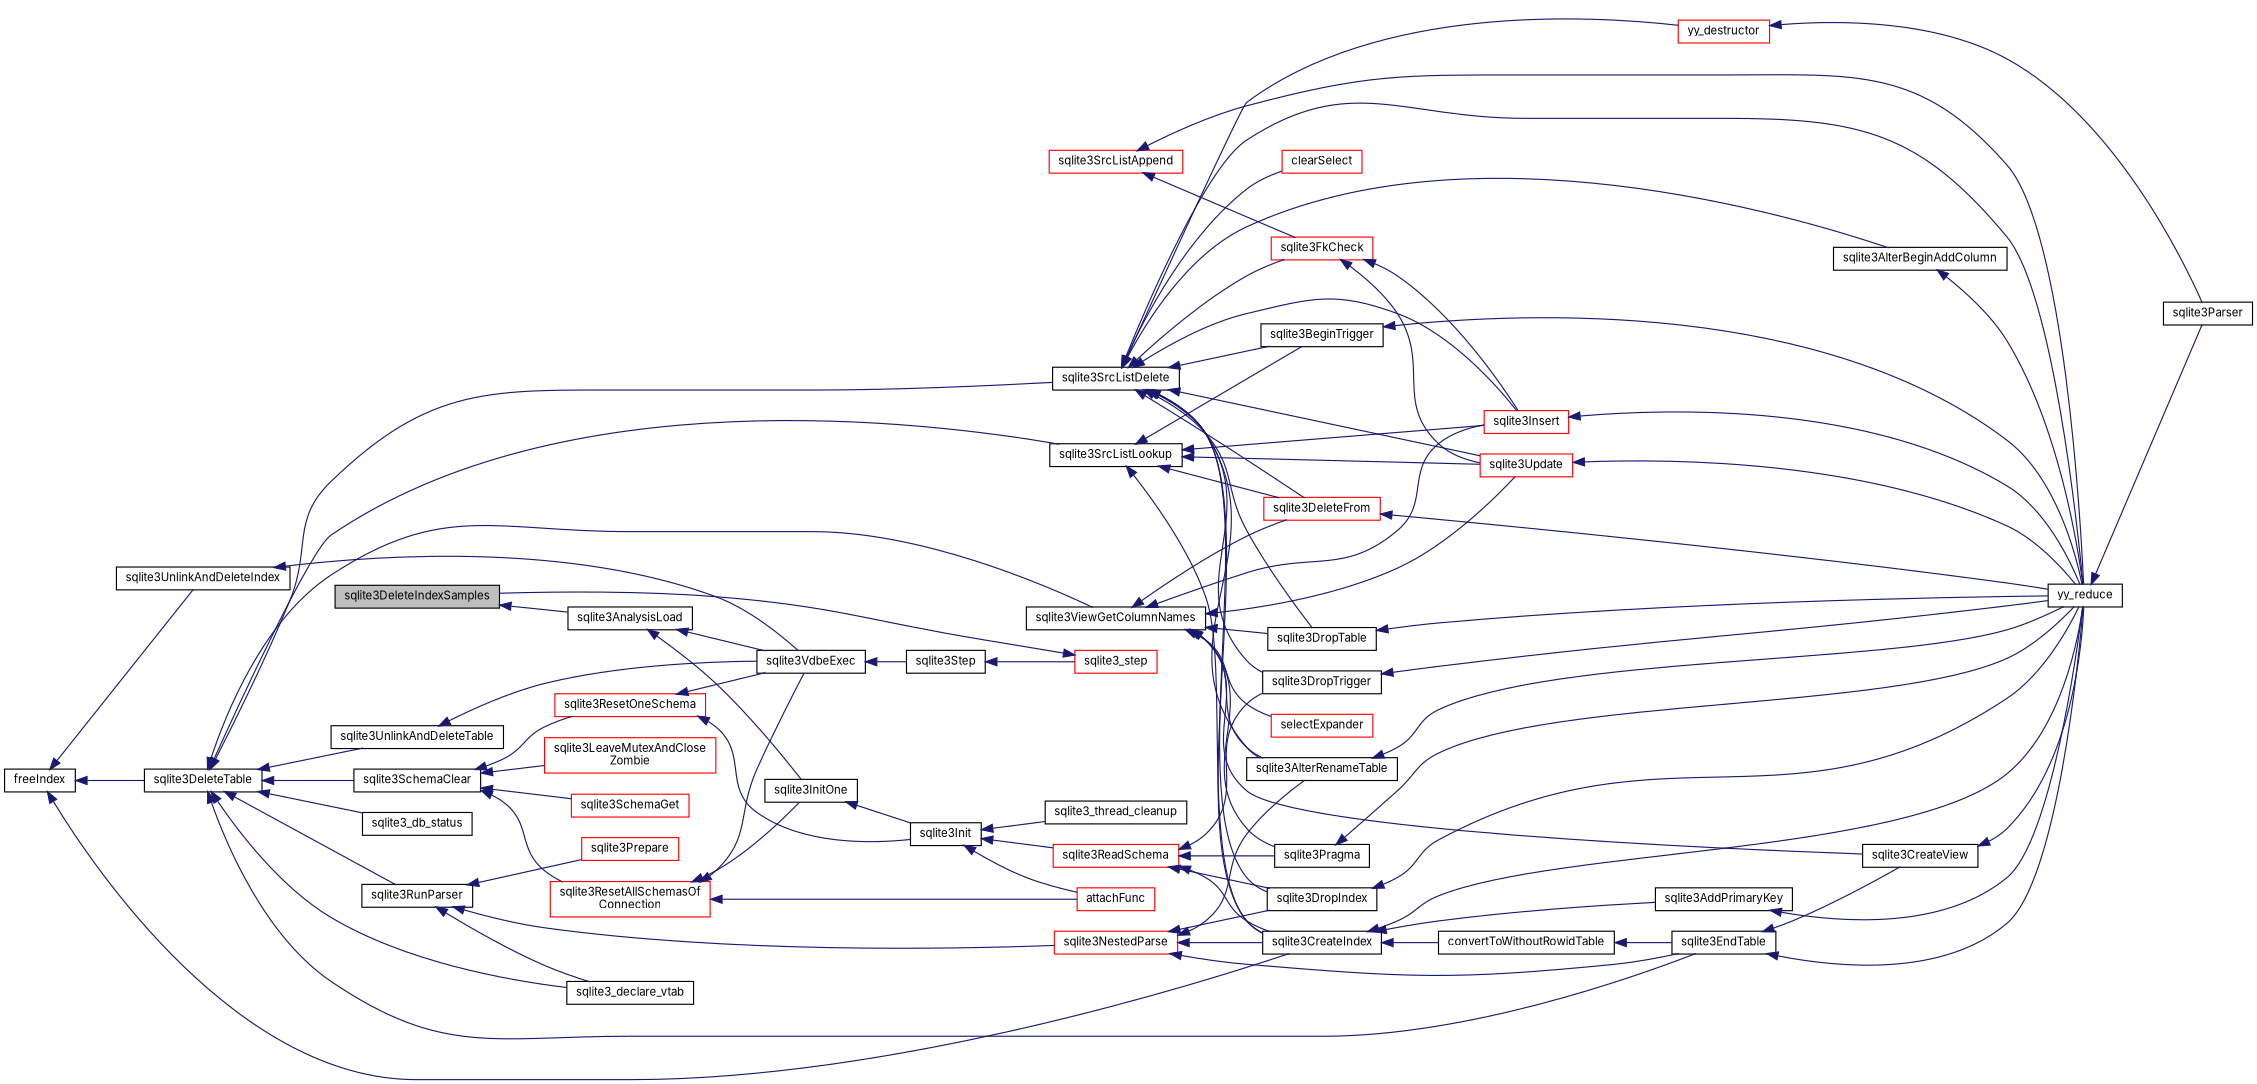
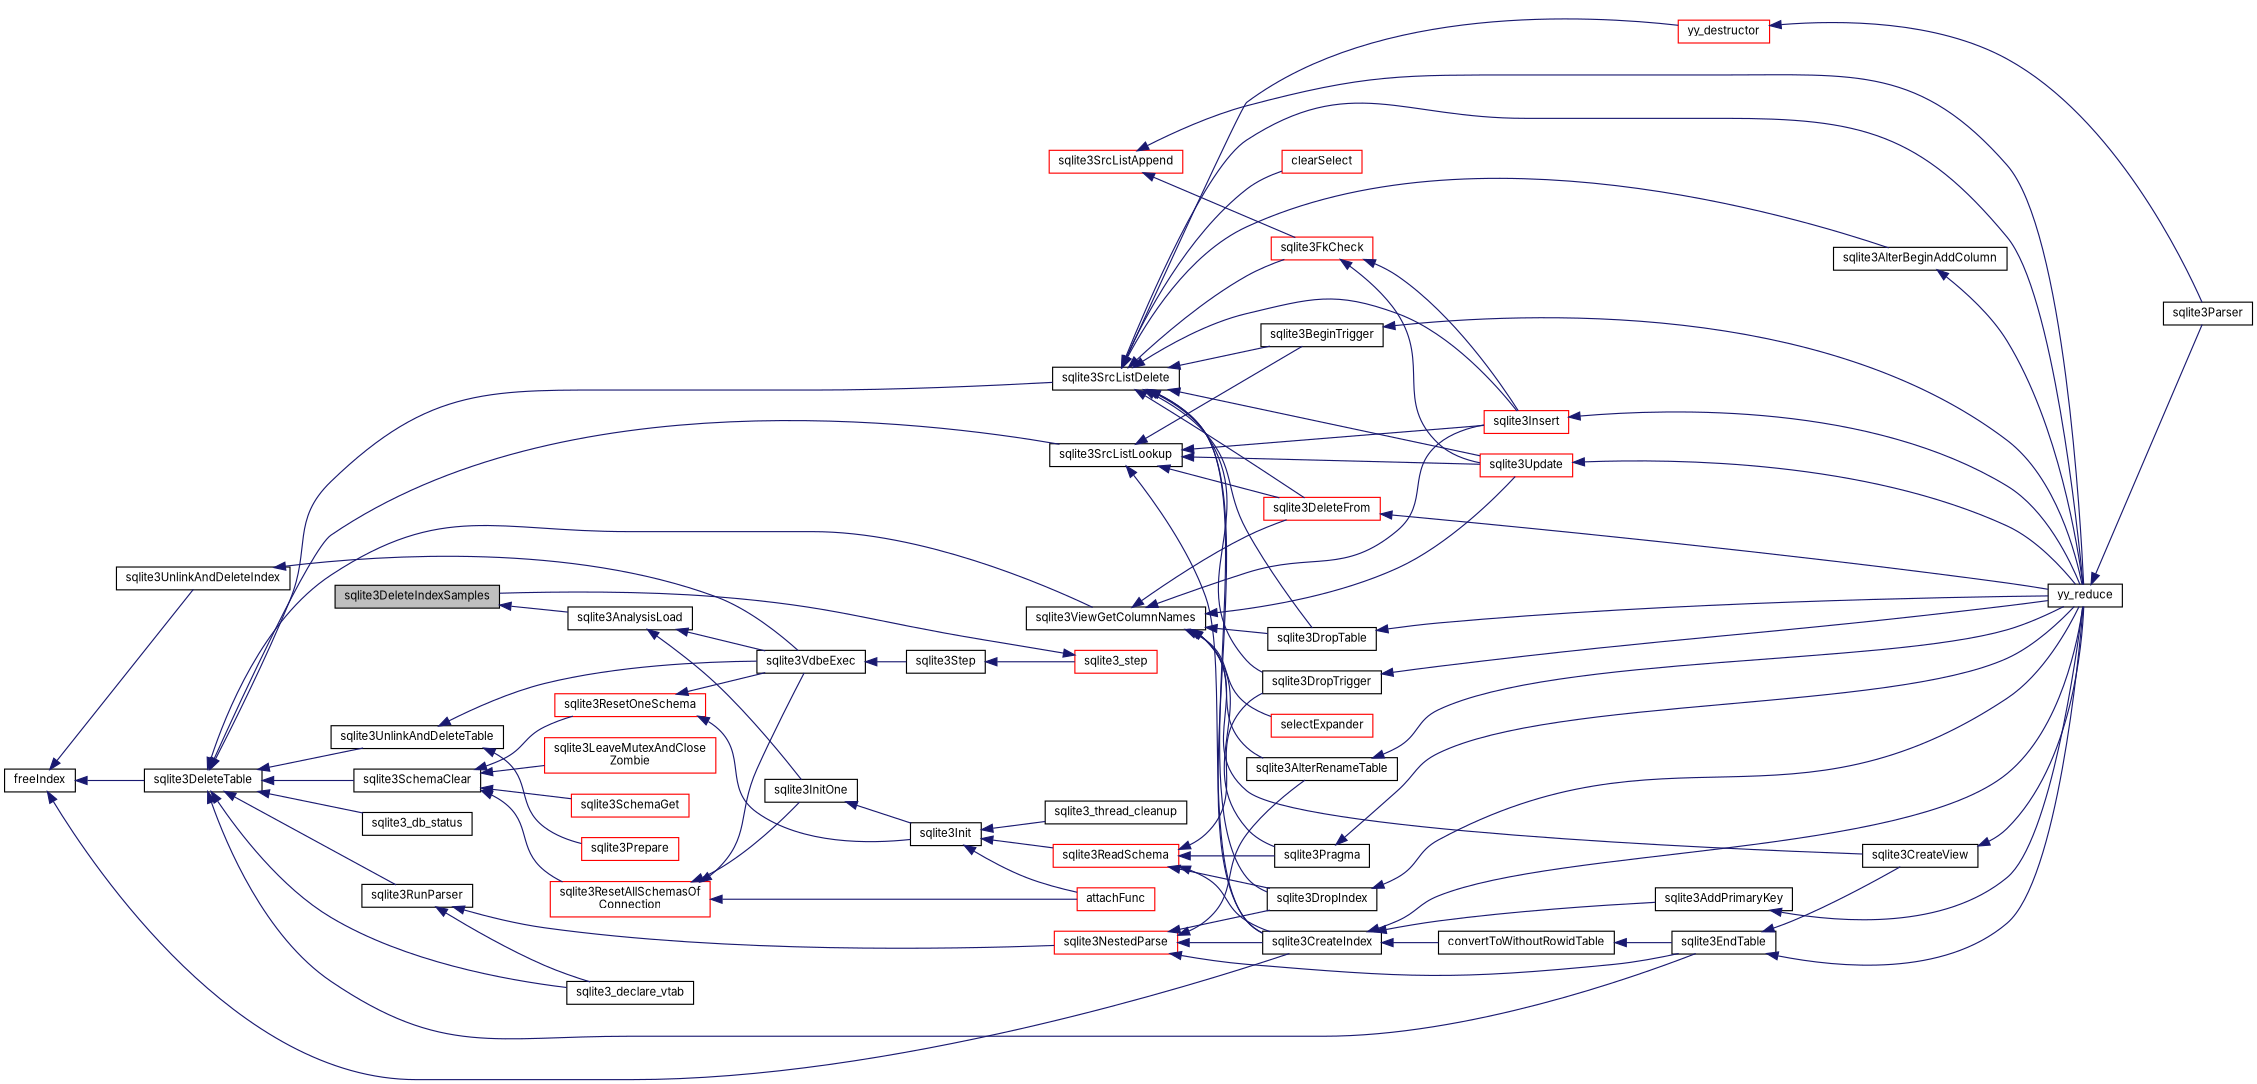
  digraph {
    fontname=Inter
    rankdir=LR
    node [color=black fillcolor=white fontname=Inter fontsize=10 shape=record style=filled]
    edge [color=midnightblue dir=back fontname=Inter fontsize=10 labelfontname=FreeSans labelfontsize=10 style=solid]
    n1 [fillcolor=grey75 fontcolor=black height=0.2 label=sqlite3DeleteIndexSamples width=0.4]
    n2 [height=0.2 label=sqlite3AnalysisLoad width=0.4]
    n3 [height=0.2 label=sqlite3VdbeExec width=0.4]
    n4 [height=0.2 label=sqlite3InitOne width=0.4]
    n5 [height=0.2 label=freeIndex width=0.4]
    n6 [height=0.2 label=sqlite3CreateIndex width=0.4]
    n7 [height=0.2 label=sqlite3UnlinkAndDeleteIndex width=0.4]
    n8 [height=0.2 label=sqlite3DeleteTable width=0.4]
    n9 [height=0.2 label=sqlite3Step width=0.4]
    n10 [height=0.2 label=sqlite3Init width=0.4]
    n11 [color=red height=0.2 label=sqlite3_step width=0.4]
    n12 [color=red height=0.2 label=attachFunc width=0.4]
    n13 [color=red height=0.2 label=sqlite3ReadSchema width=0.4]
    n14 [height=0.2 label=sqlite3_thread_cleanup width=0.4]
    n15 [height=0.2 label=sqlite3DropIndex width=0.4]
    n16 [height=0.2 label=sqlite3Pragma width=0.4]
    n17 [height=0.2 label=sqlite3DropTrigger width=0.4]
    n18 [height=0.2 label=sqlite3AddPrimaryKey width=0.4]
    n19 [height=0.2 label=yy_reduce width=0.4]
    n20 [height=0.2 label=convertToWithoutRowidTable width=0.4]
    n21 [height=0.2 label=sqlite3Parser width=0.4]
    n22 [height=0.2 label=sqlite3EndTable width=0.4]
    n23 [height=0.2 label=sqlite3CreateView width=0.4]
    n24 [height=0.2 label=sqlite3_db_status width=0.4]
    n25 [height=0.2 label=sqlite3UnlinkAndDeleteTable width=0.4]
    n26 [height=0.2 label=sqlite3ViewGetColumnNames width=0.4]
    n27 [height=0.2 label=sqlite3SrcListDelete width=0.4]
    n28 [height=0.2 label=sqlite3SchemaClear width=0.4]
    n29 [height=0.2 label=sqlite3SrcListLookup width=0.4]
    n30 [height=0.2 label=sqlite3_declare_vtab width=0.4]
    n31 [height=0.2 label=sqlite3RunParser width=0.4]
    n32 [height=0.2 label=sqlite3AlterRenameTable width=0.4]
    n33 [height=0.2 label=sqlite3DropTable width=0.4]
    n34 [color=red height=0.2 label=sqlite3DeleteFrom width=0.4]
    n35 [color=red height=0.2 label=sqlite3Insert width=0.4]
    n36 [color=red height=0.2 label=selectExpander width=0.4]
    n37 [color=red height=0.2 label=sqlite3Update width=0.4]
    n38 [height=0.2 label=sqlite3AlterBeginAddColumn width=0.4]
    n39 [color=red height=0.2 label=sqlite3FkCheck width=0.4]
    n40 [color=red height=0.2 label=clearSelect width=0.4]
    n41 [height=0.2 label=sqlite3BeginTrigger width=0.4]
    n42 [color=red height=0.2 label=yy_destructor width=0.4]
    n43 [color=red height=0.2 label=sqlite3ResetOneSchema width=0.4]
    n44 [color=red height=0.2 label="sqlite3ResetAllSchemasOf\lConnection" width=0.4]
    n45 [color=red height=0.2 label=sqlite3SchemaGet width=0.4]
    n46 [color=red height=0.2 label="sqlite3LeaveMutexAndClose\lZombie" width=0.4]
    n47 [color=red height=0.2 label=sqlite3NestedParse width=0.4]
    n48 [color=red height=0.2 label=sqlite3Prepare width=0.4]
    n49 [color=red height=0.2 label=sqlite3SrcListAppend width=0.4]
    n1 -> n2
    n2 -> n3
    n2 -> n4
    n3 -> n9
    n4 -> n10
    n5 -> n6
    n5 -> n7
    n5 -> n8
    n6 -> n18
    n6 -> n19
    n6 -> n20
    n7 -> n3
    n8 -> n22
    n8 -> n24
    n8 -> n25
    n8 -> n26
    n8 -> n27
    n8 -> n28
    n8 -> n29
    n8 -> n30
    n8 -> n31
    n9 -> n11
    n10 -> n12
    n10 -> n13
    n10 -> n14
    n11 -> n1
    n13 -> n6
    n13 -> n15
    n13 -> n16
    n13 -> n17
    n15 -> n19
    n16 -> n19
    n17 -> n19
    n18 -> n19
    n19 -> n21
    n20 -> n22
    n22 -> n19
    n22 -> n23
    n23 -> n19
    n25 -> n3
    n26 -> n16
    n26 -> n23
    n26 -> n32
    n26 -> n33
    n26 -> n34
    n26 -> n35
    n26 -> n36
    n26 -> n37
    n27 -> n6
    n27 -> n15
    n27 -> n17
    n27 -> n19
-   n27 -> n32
    n27 -> n33
    n27 -> n34
    n27 -> n35
    n27 -> n37
    n27 -> n38
    n27 -> n39
    n27 -> n40
    n27 -> n41
    n27 -> n42
    n28 -> n43
    n28 -> n44
    n28 -> n45
    n28 -> n46
    n29 -> n6
    n29 -> n34
    n29 -> n35
    n29 -> n37
    n29 -> n41
    n31 -> n30
    n31 -> n47
-   n31 -> n48
+   n25 -> n48
    n32 -> n19
    n33 -> n19
    n34 -> n19
    n35 -> n19
    n37 -> n19
    n38 -> n19
    n39 -> n35
    n39 -> n37
    n41 -> n19
    n42 -> n21
    n43 -> n3
    n43 -> n10
    n44 -> n3
    n44 -> n4
    n44 -> n12
    n47 -> n6
    n47 -> n15
    n47 -> n22
    n47 -> n32
    n49 -> n19
    n49 -> n39
  }
